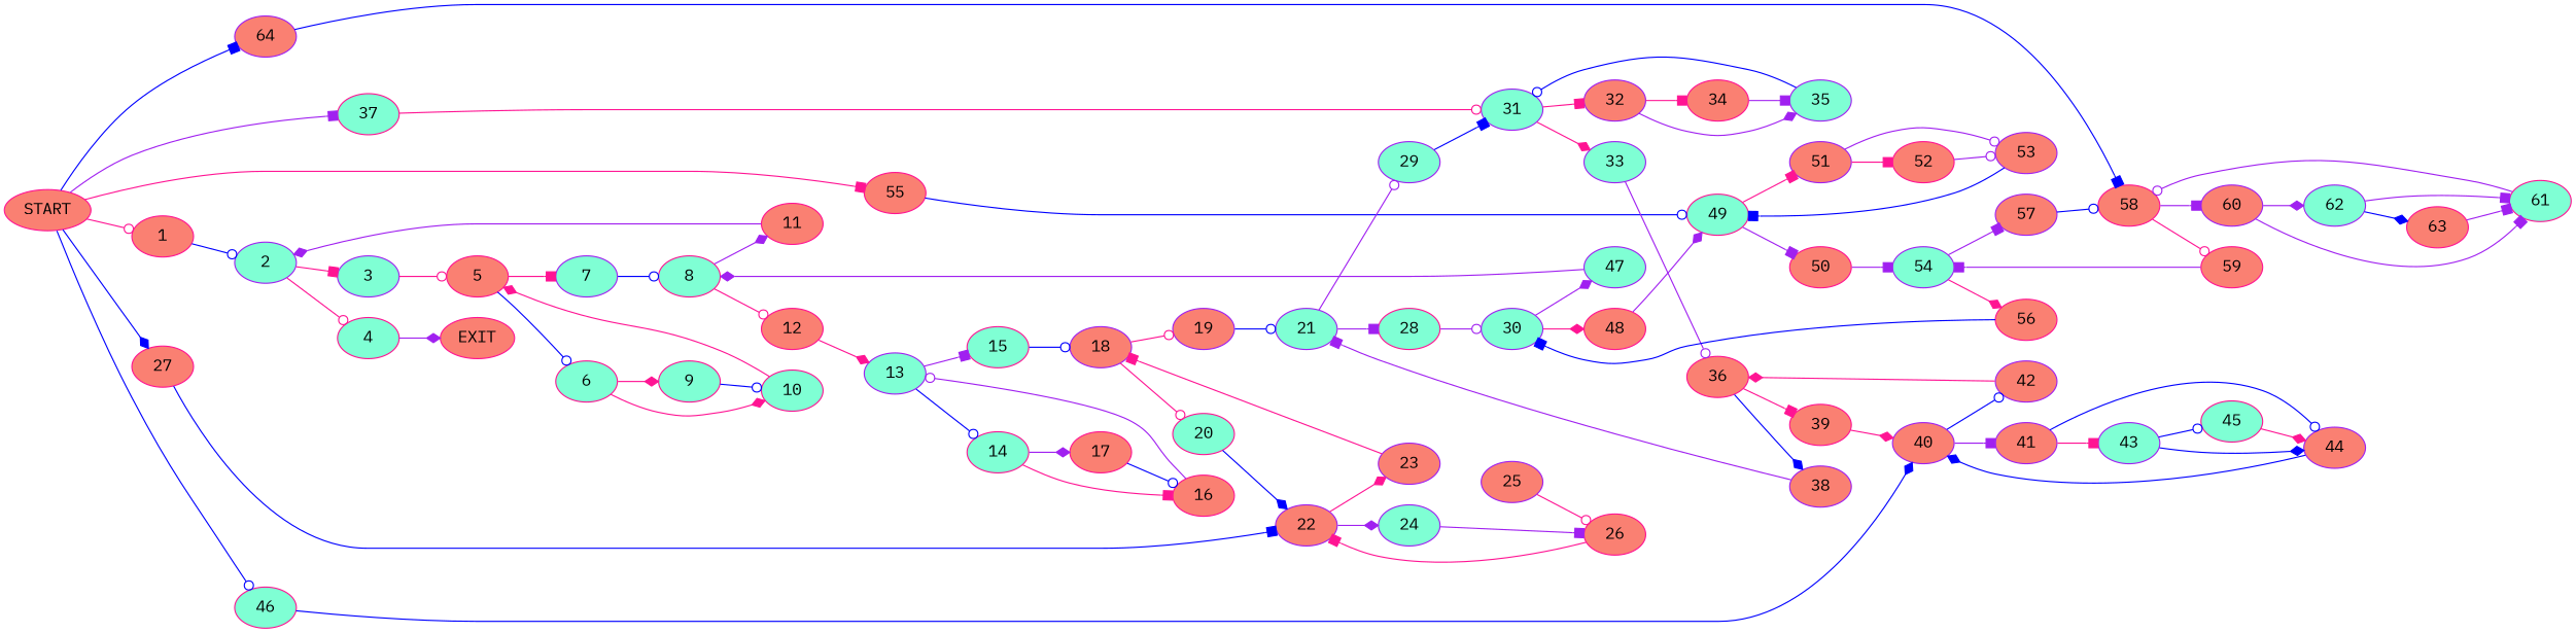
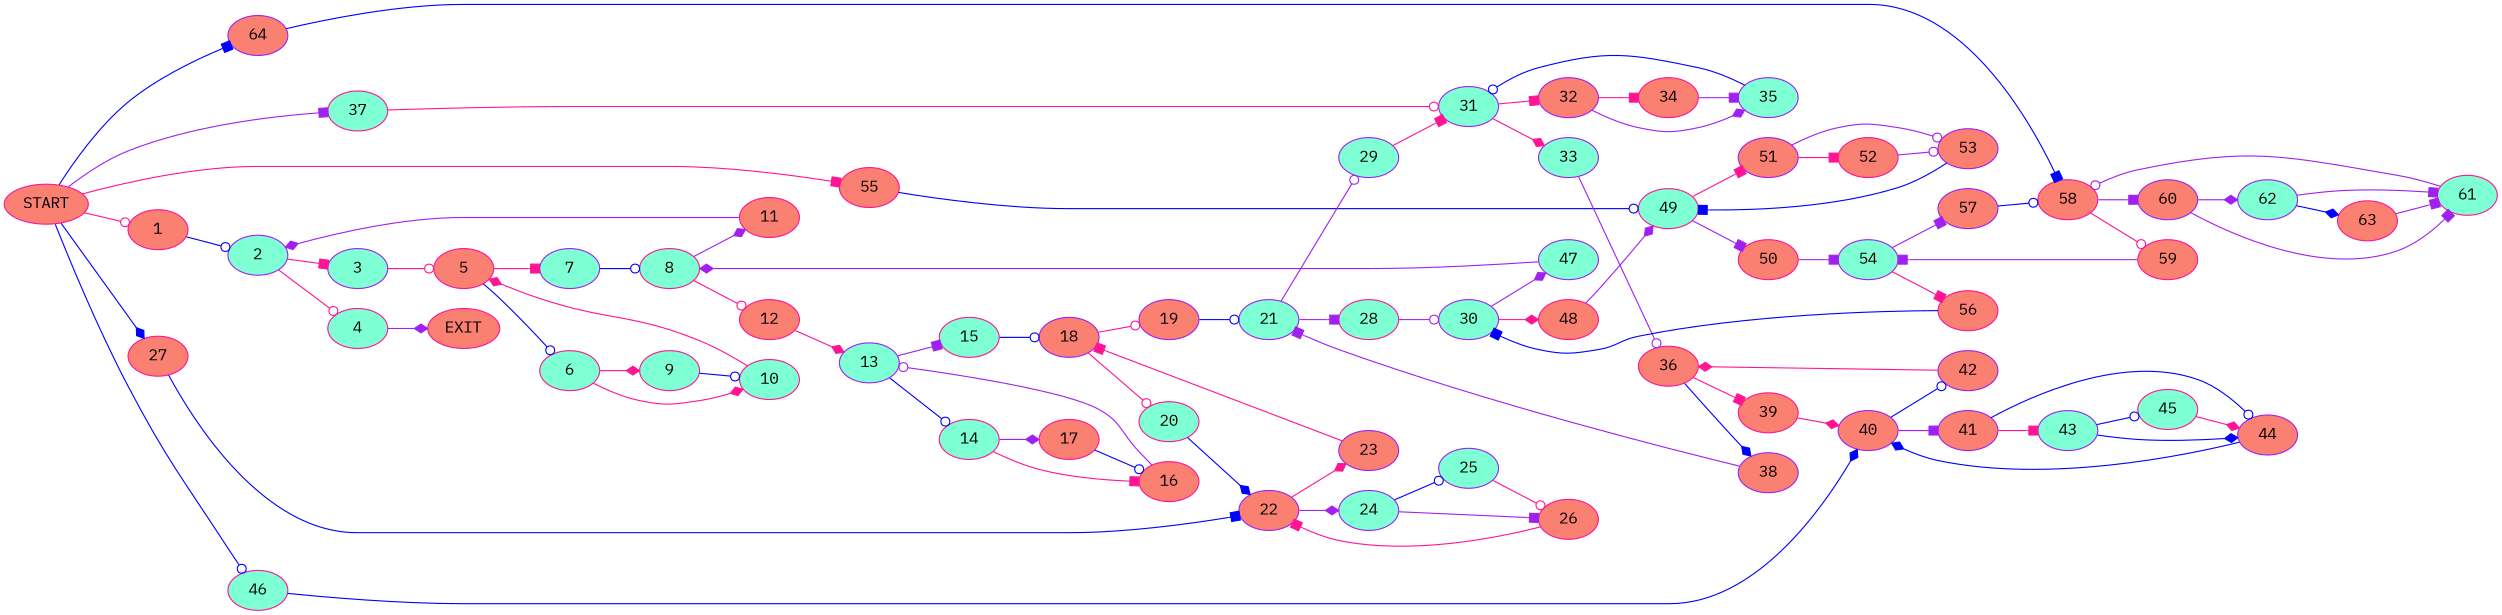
  digraph {
    fontname="IBM Plex Mono"
    rankdir=LR
    node [color=deeppink fillcolor=salmon fontname="IBM Plex Mono" style=filled]
    edge [arrowhead=box color=deeppink fontname="IBM Plex Mono"]
    n1 [label=START]
    1
    27
    37 [fillcolor=aquamarine]
    46 [fillcolor=aquamarine]
    55
    64 [color=purple]
    2 [color=purple fillcolor=aquamarine]
    22 [color=purple]
    31 [color=purple fillcolor=aquamarine]
    40 [color=purple]
    49 [fillcolor=aquamarine]
    58
    n14 [label=EXIT]
    3 [color=purple fillcolor=aquamarine]
    4 [fillcolor=aquamarine]
    5
    6 [fillcolor=aquamarine]
    7 [color=purple fillcolor=aquamarine]
    9 [fillcolor=aquamarine]
    10 [fillcolor=aquamarine]
    8 [fillcolor=aquamarine]
    11
    12
    13 [color=purple fillcolor=aquamarine]
    14 [fillcolor=aquamarine]
    15 [fillcolor=aquamarine]
    16
    17
    18 [color=purple]
    19 [color=purple]
    20 [fillcolor=aquamarine]
    21 [color=purple fillcolor=aquamarine]
    28 [fillcolor=aquamarine]
    29 [color=purple fillcolor=aquamarine]
    23 [color=purple]
    24 [color=purple fillcolor=aquamarine]
    30 [color=purple fillcolor=aquamarine]
-   25 [color=purple]
+   25 [color=purple fillcolor=aquamarine]
    26
    47 [color=purple fillcolor=aquamarine]
    48
    32 [color=purple]
    33 [color=purple fillcolor=aquamarine]
    34
    35 [color=purple fillcolor=aquamarine]
    36
    38 [color=purple]
    39
    41 [color=purple]
    42 [color=purple]
    43 [color=purple fillcolor=aquamarine]
    44 [color=purple]
    45 [fillcolor=aquamarine]
    50
    51 [color=purple]
    54 [color=purple fillcolor=aquamarine]
    52
    53 [color=purple]
    56
    57 [color=purple]
    59
    60 [color=purple]
    61 [fillcolor=aquamarine]
    62 [color=purple fillcolor=aquamarine]
    63
    n1 -> 1 [arrowhead=odot]
    n1 -> 27 [arrowhead=diamond color=blue]
    n1 -> 37 [color=purple]
    n1 -> 46 [arrowhead=odot color=blue]
    n1 -> 55
    n1 -> 64 [color=blue]
    1 -> 2 [arrowhead=odot color=blue]
    27 -> 22 [color=blue]
    37 -> 31 [arrowhead=odot]
    46 -> 40 [arrowhead=diamond color=blue]
    55 -> 49 [arrowhead=odot color=blue]
    64 -> 58 [color=blue]
    2 -> 3
    2 -> 4 [arrowhead=odot]
    22 -> 23 [arrowhead=diamond]
    22 -> 24 [arrowhead=diamond color=purple]
    31 -> 32
    31 -> 33 [arrowhead=diamond]
    40 -> 41 [color=purple]
    40 -> 42 [arrowhead=odot color=blue]
    49 -> 50 [color=purple]
    49 -> 51
    58 -> 59 [arrowhead=odot]
    58 -> 60 [color=purple]
    3 -> 5 [arrowhead=odot]
    4 -> n14 [arrowhead=diamond color=purple]
    5 -> 6 [arrowhead=odot color=blue]
    5 -> 7
    6 -> 9 [arrowhead=diamond]
    6 -> 10 [arrowhead=diamond]
    7 -> 8 [arrowhead=odot color=blue]
    9 -> 10 [arrowhead=odot color=blue]
    10 -> 5 [arrowhead=diamond]
    8 -> 11 [arrowhead=diamond color=purple]
    8 -> 12 [arrowhead=odot]
    11 -> 2 [arrowhead=diamond color=purple]
    12 -> 13 [arrowhead=diamond]
    13 -> 14 [arrowhead=odot color=blue]
    13 -> 15 [color=purple]
    14 -> 16
    14 -> 17 [arrowhead=diamond color=purple]
    15 -> 18 [arrowhead=odot color=blue]
    16 -> 13 [arrowhead=odot color=purple]
    17 -> 16 [arrowhead=odot color=blue]
    18 -> 19 [arrowhead=odot]
    18 -> 20 [arrowhead=odot]
    19 -> 21 [arrowhead=odot color=blue]
    20 -> 22 [arrowhead=diamond color=blue]
    21 -> 28 [color=purple]
    21 -> 29 [arrowhead=odot color=purple]
    28 -> 30 [arrowhead=odot color=purple]
-   29 -> 31 [color=blue]
+   29 -> 31
    23 -> 18
+   24 -> 25 [arrowhead=odot color=blue]
    24 -> 26 [color=purple]
    30 -> 47 [arrowhead=diamond color=purple]
    30 -> 48 [arrowhead=diamond]
    25 -> 26 [arrowhead=odot]
    26 -> 22
    47 -> 8 [arrowhead=diamond color=purple]
    48 -> 49 [arrowhead=diamond color=purple]
    32 -> 34
    32 -> 35 [arrowhead=diamond color=purple]
    33 -> 36 [arrowhead=odot color=purple]
    34 -> 35 [color=purple]
    35 -> 31 [arrowhead=odot color=blue]
    36 -> 38 [arrowhead=diamond color=blue]
    36 -> 39
    38 -> 21 [color=purple]
    39 -> 40 [arrowhead=diamond]
    41 -> 43
    41 -> 44 [arrowhead=odot color=blue]
    42 -> 36 [arrowhead=diamond]
    43 -> 44 [arrowhead=diamond color=blue]
    43 -> 45 [arrowhead=odot color=blue]
    44 -> 40 [arrowhead=diamond color=blue]
    45 -> 44 [arrowhead=diamond]
    50 -> 54 [color=purple]
    51 -> 52
    51 -> 53 [arrowhead=odot color=purple]
-   54 -> 56 [arrowhead=diamond]
+   54 -> 56
    54 -> 57 [color=purple]
    52 -> 53 [arrowhead=odot color=purple]
    53 -> 49 [color=blue]
    56 -> 30 [color=blue]
    57 -> 58 [arrowhead=odot color=blue]
    59 -> 54 [color=purple]
    60 -> 61 [color=purple]
    60 -> 62 [arrowhead=diamond color=purple]
    61 -> 58 [arrowhead=odot color=purple]
    62 -> 61 [color=purple]
    62 -> 63 [arrowhead=diamond color=blue]
    63 -> 61 [color=purple]
  }
